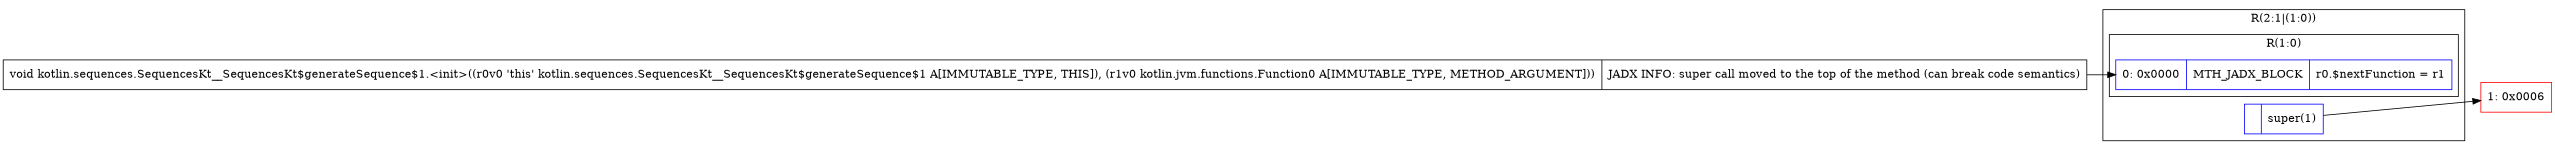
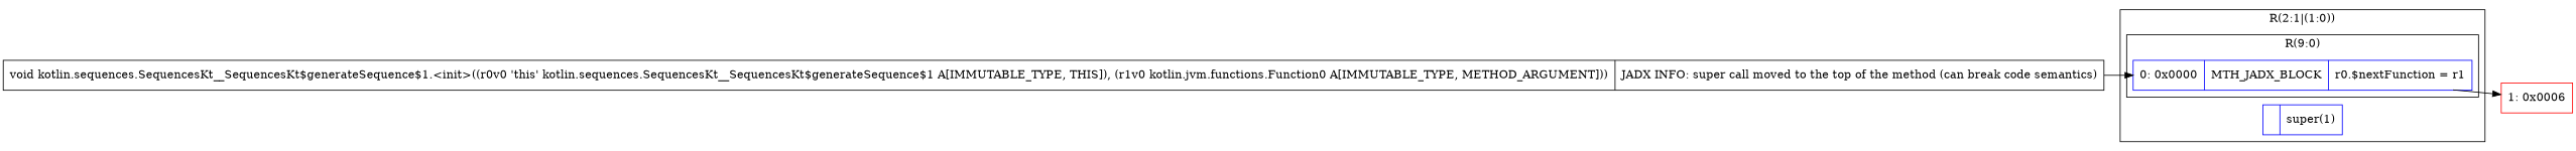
  digraph {
    rankdir=LR
    node [color=blue shape=record]
    n1 [label="{0\:\ 0x0000|MTH_JADX_BLOCK\l|r0.$nextFunction = r1\l}"]
    n2 [label="{|super(1)\l}"]
    n3 [color=red label="{1\:\ 0x0006}"]
    n4 [label="{void kotlin.sequences.SequencesKt__SequencesKt$generateSequence$1.\<init\>((r0v0 'this' kotlin.sequences.SequencesKt__SequencesKt$generateSequence$1 A[IMMUTABLE_TYPE, THIS]), (r1v0 kotlin.jvm.functions.Function0 A[IMMUTABLE_TYPE, METHOD_ARGUMENT]))  | JADX INFO: super call moved to the top of the method (can break code semantics)\l}" color=""]
    subgraph cluster_1 {
      label="R(2:1|(1:0))"
      n2
      subgraph cluster_2 {
-       label="R(1:0)"
+       label="R(9:0)"
        n1
      }
    }
-   n2 -> n3
+   n1 -> n3
    n4 -> n1
  }
